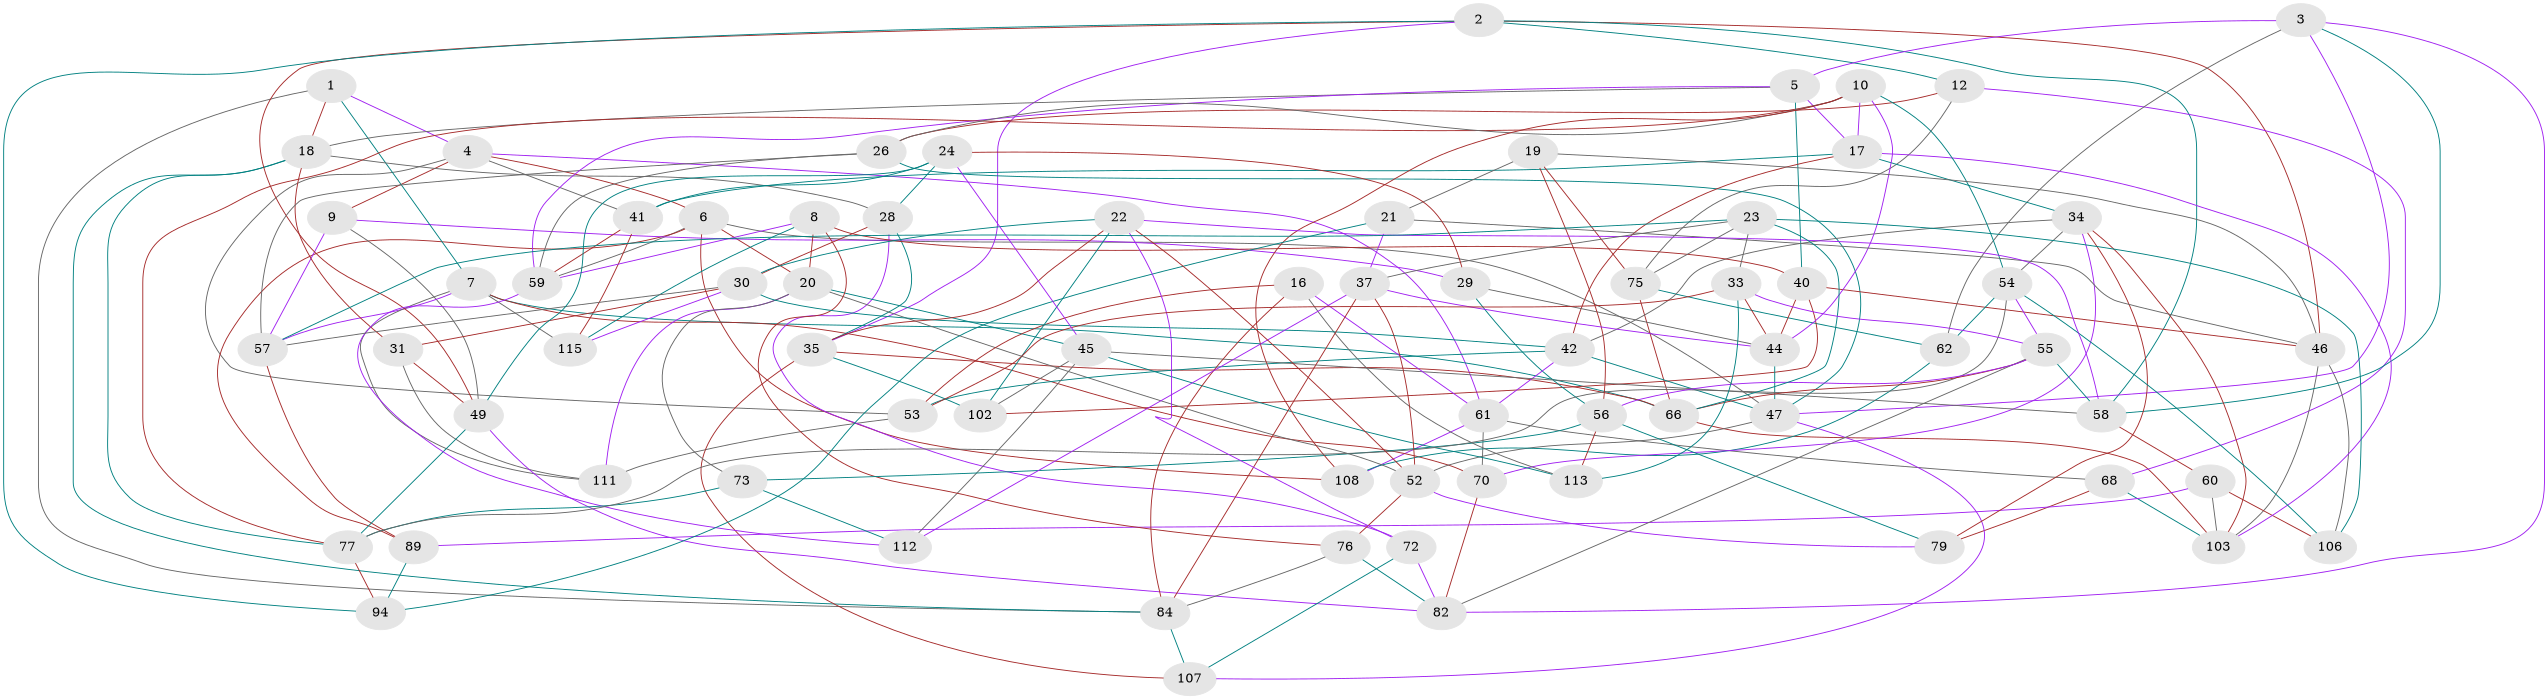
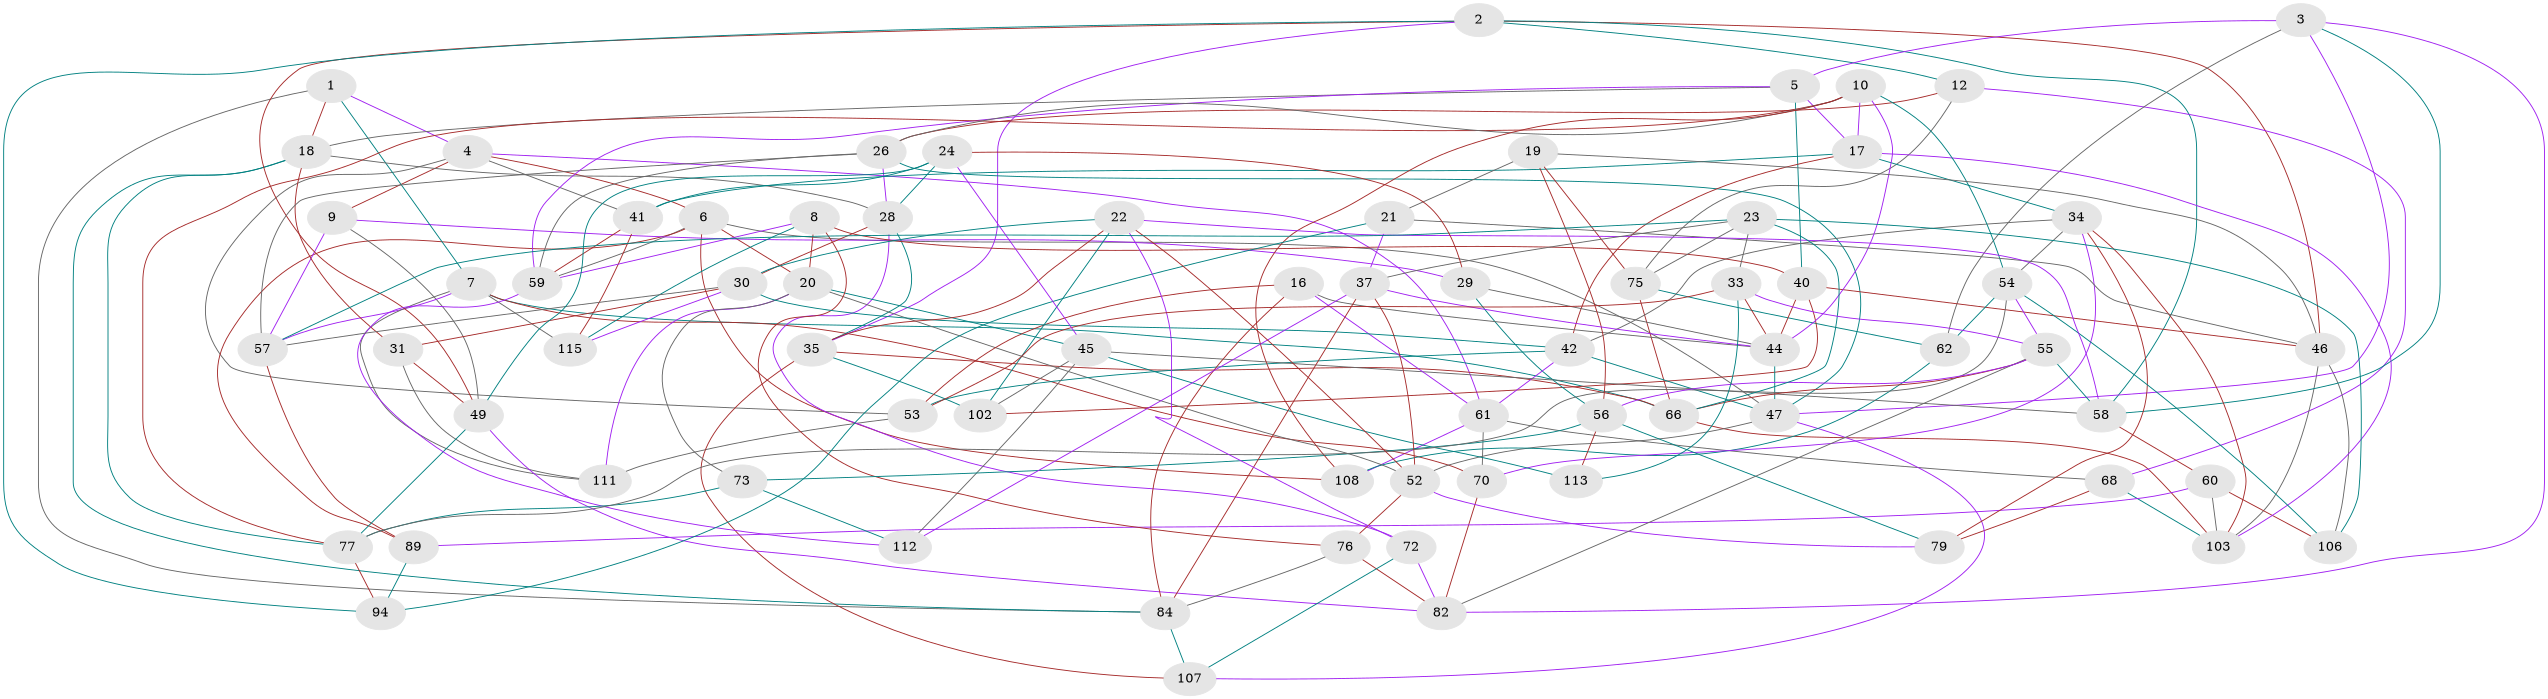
  graph {
    node [color=gray90 style=filled]
    edge [color=brown]
    4 [super="+15"]
    6 [super="+50"]
    9
    41 [super="+71"]
    53 [super="+109"]
    61 [super="+63"]
    1
    7 [super="+48"]
    18 [super="+38"]
    84 [super="+114"]
    57 [super="+116"]
    66 [super="+105"]
    70
    111
    115
    77 [super="+104"]
    28 [super="+67"]
    31
    107
    2 [super="+100"]
    12
    35 [super="+87"]
    46 [super="+95"]
    49 [super="+51"]
    58 [super="+74"]
    94
    26 [super="+93"]
    n28 [label=75 super="+32"]
    68
    102
    103 [super="+110"]
    106
    82 [super="+83"]
    60
    3 [super="+14"]
    5 [super="+11"]
    47 [super="+90"]
    62 [super="+91"]
    17 [super="+43"]
    40 [super="+96"]
    59 [super="+92"]
    52 [super="+101"]
    108
    20 [super="+99"]
    89
    29
    34 [super="+85"]
    42 [super="+65"]
    44 [super="+69"]
    112
    73 [super="+88"]
    45 [super="+98"]
    8 [super="+78"]
    76
    56 [super="+75"]
    10 [super="+13"]
    54 [super="+64"]
    55 [super="+97"]
    79
    16
    113
    30 [super="+36"]
    72
    19
    21
    37 [super="+86"]
    22 [super="+27"]
    23 [super="+81"]
    33 [super="+80"]
    24 [super="+39"]
    4 -- 6
    4 -- 9
    4 -- 41 [color=gray40]
    4 -- 53 [color=gray40]
    4 -- 61 [color=purple]
    6 -- 47 [color=gray40]
    6 -- 59 [color=gray40]
    6 -- 108
    6 -- 20
    6 -- 89
    9 -- 57 [color=purple]
    9 -- 49 [color=gray40]
    9 -- 29 [color=purple]
    41 -- 115
    41 -- 59
    53 -- 111 [color=gray40]
    61 -- 70 [color=gray40]
    61 -- 68 [color=gray40]
    61 -- 108 [color=purple]
    1 -- 4 [color=purple]
    1 -- 7 [color=teal]
    1 -- 18
    1 -- 84 [color=gray40]
    7 -- 57 [color=purple]
    7 -- 66 [color=teal]
    7 -- 70
    7 -- 111 [color=gray40]
    7 -- 115 [color=gray40]
    18 -- 84 [color=teal]
    18 -- 77 [color=teal]
    18 -- 28 [color=gray40]
    18 -- 31
    84 -- 107 [color=teal]
    57 -- 89
    66 -- 103
    70 -- 82
    77 -- 94
    28 -- 35 [color=teal]
    28 -- 30
    28 -- 72 [color=purple]
    31 -- 111 [color=gray40]
    31 -- 49
    2 -- 12 [color=teal]
    2 -- 35 [color=purple]
    2 -- 46
    2 -- 49
    2 -- 58 [color=teal]
    2 -- 94 [color=teal]
    12 -- 26
    12 -- n28 [color=gray40]
    12 -- 68 [color=purple]
    35 -- 66
    35 -- 107
    35 -- 102 [color=teal]
    46 -- 103 [color=gray40]
    46 -- 106 [color=gray40]
    49 -- 77 [color=teal]
    49 -- 82 [color=purple]
    58 -- 60
    26 -- 57 [color=gray40]
+   26 -- 28 [color=purple]
    26 -- 47 [color=teal]
    26 -- 59 [color=gray40]
    n28 -- 66
    n28 -- 62 [color=teal weight=2]
    68 -- 103 [color=teal]
    68 -- 79
    60 -- 103 [color=gray40]
    60 -- 106
    60 -- 89 [color=purple]
    3 -- 58 [color=teal]
    3 -- 82 [color=purple]
    3 -- 5 [color=purple weight=2]
    3 -- 47 [color=purple]
    3 -- 62 [color=gray40]
    5 -- 18 [color=gray40]
    5 -- 17 [color=purple]
    5 -- 40 [color=teal]
    5 -- 59 [color=purple]
    47 -- 107 [color=purple]
    47 -- 52 [color=gray40]
    62 -- 108 [color=teal]
    17 -- 41 [color=teal]
    17 -- 103 [color=purple]
    17 -- 34 [color=teal]
    17 -- 42
    40 -- 46
    40 -- 102
    40 -- 44
    59 -- 112 [color=purple]
    52 -- 76
    52 -- 79 [color=purple]
    20 -- 111 [color=purple]
    20 -- 52 [color=gray40]
    20 -- 73 [color=gray40]
    20 -- 45 [color=teal]
    89 -- 94 [color=teal]
    29 -- 44 [color=gray40]
    29 -- 56 [color=teal]
    34 -- 70 [color=purple]
    34 -- 103
    34 -- 42 [color=gray40]
    34 -- 54 [color=gray40]
    34 -- 79
    42 -- 53 [color=teal]
    42 -- 61 [color=purple]
    42 -- 47 [color=teal]
    44 -- 47 [color=teal]
    73 -- 77 [color=teal]
    73 -- 112 [color=teal]
    45 -- 58 [color=gray40]
    45 -- 102 [color=gray40]
    45 -- 112 [color=gray40]
    45 -- 113 [color=teal]
    8 -- 115 [color=teal]
    8 -- 40 [weight=2]
    8 -- 59 [color=purple]
    8 -- 20
    8 -- 76
    76 -- 84 [color=gray40]
-   76 -- 82 [color=teal]
+   76 -- 82
    56 -- 73 [color=teal]
    56 -- 79 [color=teal]
    56 -- 113
    10 -- 77
    10 -- 26 [color=gray40]
    10 -- 17 [color=purple]
    10 -- 108
    10 -- 44 [color=purple]
    10 -- 54 [color=teal]
    54 -- 77 [color=gray40]
    54 -- 106 [color=teal]
    54 -- 62 [color=teal]
    54 -- 55 [color=purple]
    55 -- 66
    55 -- 58 [color=teal]
    55 -- 82 [color=gray40]
    55 -- 56 [color=purple]
    16 -- 53
    16 -- 61 [color=purple]
    16 -- 84
-   16 -- 113 [color=gray40]
+   16 -- 44 [color=gray40]
    30 -- 57 [color=gray40]
    30 -- 115 [color=purple]
    30 -- 31
    30 -- 42 [color=teal]
    72 -- 107 [color=teal]
    72 -- 82 [color=purple]
    19 -- 46 [color=gray40]
    19 -- n28
    19 -- 56
    19 -- 21 [color=gray40]
    21 -- 46 [color=gray40]
    21 -- 94 [color=teal]
    21 -- 37 [color=purple]
    37 -- 84
    37 -- 52
    37 -- 44 [color=purple]
    37 -- 112 [color=purple]
    22 -- 35
    22 -- 58 [color=purple]
    22 -- 102 [color=teal]
    22 -- 52
    22 -- 30 [color=teal]
    22 -- 72 [color=purple]
    23 -- 57 [color=teal]
    23 -- 66 [color=teal]
    23 -- n28 [color=gray40]
    23 -- 106 [color=teal]
    23 -- 37 [color=gray40]
    23 -- 33 [color=gray40]
    33 -- 53 [weight=2]
    33 -- 44
    33 -- 55 [color=purple]
    33 -- 113 [color=teal]
    24 -- 41 [color=teal]
    24 -- 28 [color=teal]
    24 -- 49 [color=teal]
    24 -- 29
    24 -- 45 [color=purple weight=2]
  }
